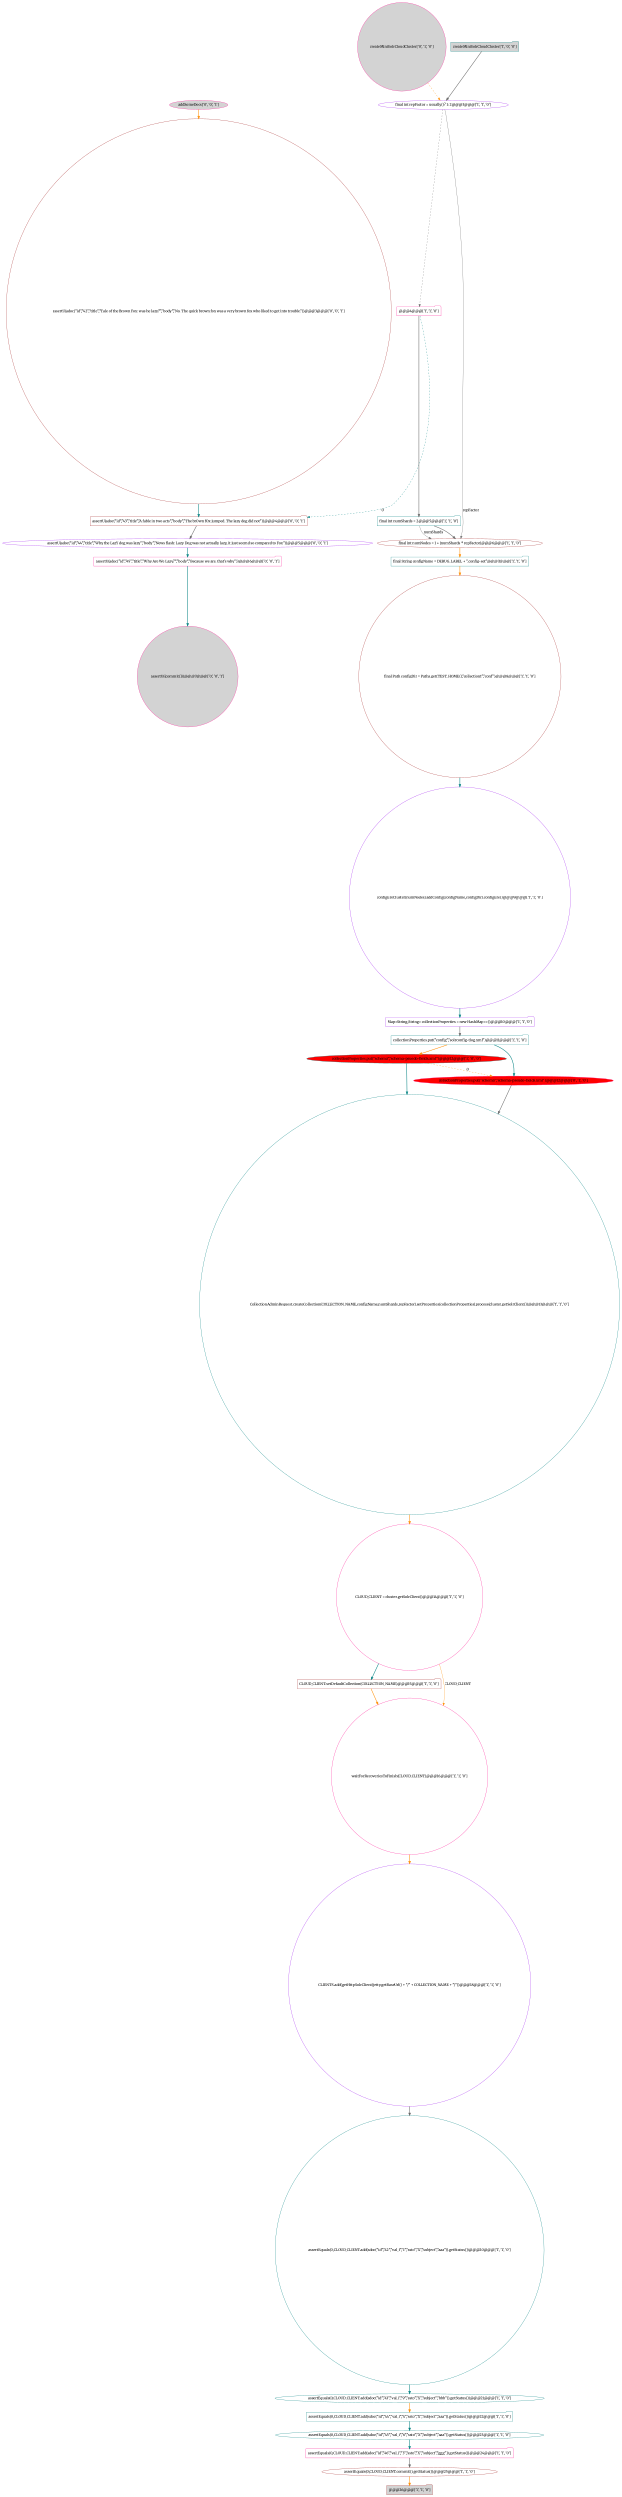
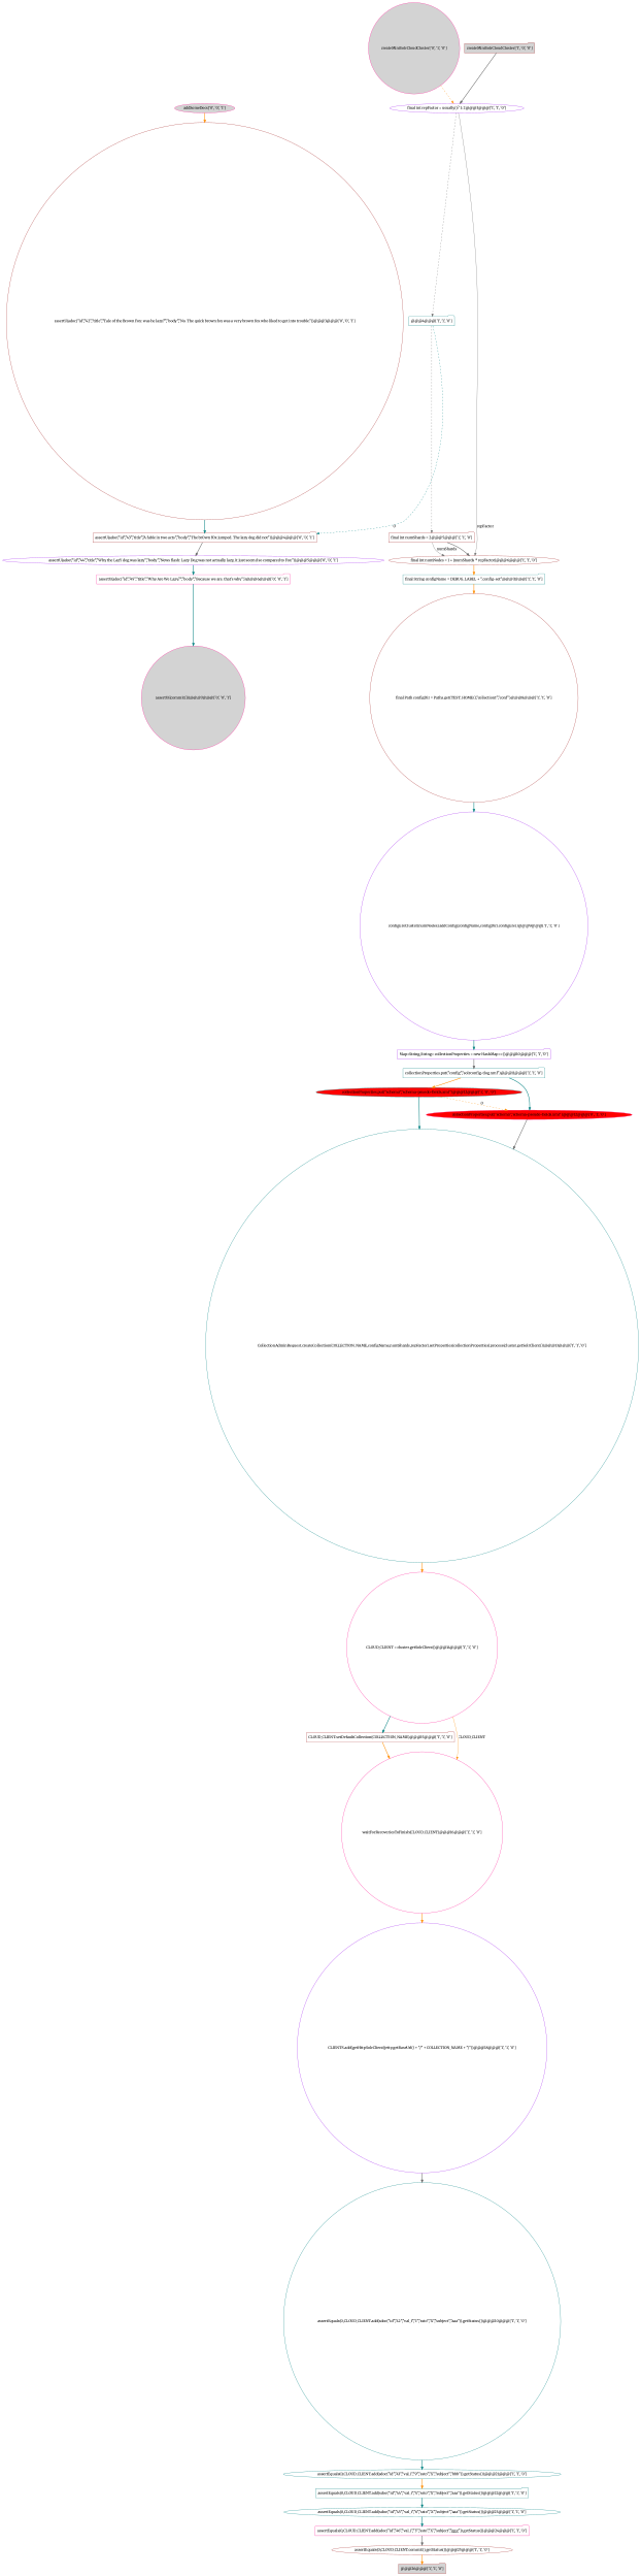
  digraph {
    fontname=Merriweather
    node [color=teal fillcolor=white fontname=Merriweather shape=folder style=filled]
    edge [color=teal fontname=Merriweather style=bold]
    n1 [label="assertEquals(0,CLOUD_CLIENT.add(sdoc(\"id\",\"44\",\"val_i\",\"4\",\"ssto\",\"X\",\"subject\",\"aaa\")).getStatus())@@@22@@@['1', '1', '0']"]
    n2 [label="assertEquals(0,CLOUD_CLIENT.add(sdoc(\"id\",\"45\",\"val_i\",\"6\",\"ssto\",\"X\",\"subject\",\"aaa\")).getStatus())@@@23@@@['1', '1', '0']" shape=ellipse]
    n3 [color=deeppink label="assertEquals(0,CLOUD_CLIENT.add(sdoc(\"id\",\"46\",\"val_i\",\"3\",\"ssto\",\"X\",\"subject\",\"ggg\")).getStatus())@@@24@@@['1', '1', '0']"]
    n4 [color=brown label="CLOUD_CLIENT.setDefaultCollection(COLLECTION_NAME)@@@15@@@['1', '1', '0']"]
    n5 [color=deeppink label="waitForRecoveriesToFinish(CLOUD_CLIENT)@@@16@@@['1', '1', '0']" shape=circle]
    n6 [color=purple label="CLIENTS.add(getHttpSolrClient(jetty.getBaseUrl() + \"/\" + COLLECTION_NAME + \"/\"))@@@18@@@['1', '1', '0']" shape=circle]
    n7 [label="collectionProperties.put(\"config\",\"solrconfig-tlog.xml\")@@@11@@@['1', '1', '0']"]
    n8 [fillcolor=red label="collectionProperties.put(\"schema\",\"schema-psuedo-fields.xml\")@@@12@@@['1', '0', '0']" shape=ellipse]
    n9 [color=deeppink fillcolor=red label="collectionProperties.put(\"schema\",\"schema-pseudo-fields.xml\")@@@12@@@['0', '1', '0']" shape=ellipse]
    n10 [label="CollectionAdminRequest.createCollection(COLLECTION_NAME,configName,numShards,repFactor).setProperties(collectionProperties).process(cluster.getSolrClient())@@@13@@@['1', '1', '0']" shape=circle]
    n11 [label="assertEquals(0,CLOUD_CLIENT.add(sdoc(\"id\",\"42\",\"val_i\",\"1\",\"ssto\",\"X\",\"subject\",\"aaa\")).getStatus())@@@20@@@['1', '1', '0']" shape=circle]
    n12 [label="assertEquals(0,CLOUD_CLIENT.add(sdoc(\"id\",\"43\",\"val_i\",\"9\",\"ssto\",\"X\",\"subject\",\"bbb\")).getStatus())@@@21@@@['1', '1', '0']" shape=ellipse]
    n13 [color=deeppink label="CLOUD_CLIENT = cluster.getSolrClient()@@@14@@@['1', '1', '0']" shape=circle]
    n14 [color=deeppink fillcolor=lightgray label="assertU((commit()))@@@7@@@['0', '0', '1']" shape=circle]
    n15 [color=deeppink fillcolor=lightgray label="addSomeDocs['0', '0', '1']" shape=ellipse]
    n16 [color=brown label="assertU(adoc(\"id\",\"42\",\"title\",\"Tale of the Brown Fox: was he lazy?\",\"body\",\"No. The quick brown fox was a very brown fox who liked to get into trouble.\"))@@@3@@@['0', '0', '1']" shape=circle]
    n17 [color=brown label="assertU(adoc(\"id\",\"43\",\"title\",\"A fable in two acts\",\"body\",\"The brOwn fOx jumped. The lazy dog did not\"))@@@4@@@['0', '0', '1']"]
    n18 [label="final String configName = DEBUG_LABEL + \"_config-set\"@@@7@@@['1', '1', '0']"]
    n19 [color=brown label="final Path configDir = Paths.get(TEST_HOME(),\"collection1\",\"conf\")@@@8@@@['1', '1', '0']" shape=circle]
    n20 [color=purple label="configureCluster(numNodes).addConfig(configName,configDir).configure()@@@9@@@['1', '1', '0']" shape=circle]
    n21 [color=brown fillcolor=lightgray label="@@@26@@@['1', '1', '0']"]
    n22 [color=deeppink fillcolor=lightgray label="createMiniSolrCloudCluster['0', '1', '0']" shape=circle]
    n23 [color=purple label="final int repFactor = usually()? 1: 2@@@3@@@['1', '1', '0']" shape=ellipse]
    n24 [color=brown label="final int numNodes = 1 + (numShards * repFactor)@@@6@@@['1', '1', '0']" shape=ellipse]
-   n25 [color=deeppink label="@@@4@@@['1', '1', '0']"]
+   n25 [label="@@@4@@@['1', '1', '0']"]
    n26 [color=purple label="assertU(adoc(\"id\",\"44\",\"title\",\"Why the LazY dog was lazy\",\"body\",\"News flash: Lazy Dog was not actually lazy, it just seemd so compared to Fox\"))@@@5@@@['0', '0', '1']" shape=ellipse]
    n27 [color=brown label="assertEquals(0,CLOUD_CLIENT.commit().getStatus())@@@25@@@['1', '1', '0']" shape=ellipse]
    n28 [color=deeppink label="assertU(adoc(\"id\",\"45\",\"title\",\"Why Are We Lazy?\",\"body\",\"Because we are. that's why\"))@@@6@@@['0', '0', '1']"]
-   n29 [label="final int numShards = 2@@@5@@@['1', '1', '0']"]
+   n29 [color=brown label="final int numShards = 2@@@5@@@['1', '1', '0']"]
    n30 [color=purple label="Map<String,String> collectionProperties = new HashMap<>()@@@10@@@['1', '1', '0']"]
-   n31 [fillcolor=lightgray label="createMiniSolrCloudCluster['1', '0', '0']"]
+   n31 [color=brown fillcolor=lightgray label="createMiniSolrCloudCluster['1', '0', '0']"]
    n1 -> n2
    n2 -> n3
    n3 -> n27 [color=gray40]
    n4 -> n5 [color=darkorange]
    n5 -> n6 [color=darkorange]
    n6 -> n11 [color=gray40]
    n7 -> n8 [color=darkorange]
    n7 -> n9
    n8 -> n9 [color=darkorange label=0 style=dashed]
    n8 -> n10
    n9 -> n10 [color=gray40]
    n10 -> n13 [color=darkorange]
    n11 -> n12
    n12 -> n1 [color=darkorange]
    n13 -> n4
    n13 -> n5 [color=darkorange label=CLOUD_CLIENT style=solid]
    n15 -> n16 [color=darkorange]
    n16 -> n17
    n17 -> n26 [color=gray40]
    n18 -> n19 [color=darkorange]
    n19 -> n20
    n20 -> n30
    n22 -> n23 [color=darkorange style=dashed]
    n23 -> n24 [color=gray40 label=repFactor style=solid]
    n23 -> n25 [color=gray40 style=dashed]
    n24 -> n18 [color=darkorange]
    n25 -> n17 [label=0 style=dashed]
-   n25 -> n29 [color=gray40]
+   n25 -> n29 [color=gray40 style=dashed]
    n26 -> n28
    n27 -> n21 [color=darkorange]
    n28 -> n14
    n29 -> n24 [color=gray40]
    n29 -> n24 [color=gray40 label=numShards style=solid]
    n30 -> n7 [color=gray40]
    n31 -> n23 [color=gray40]
  }
